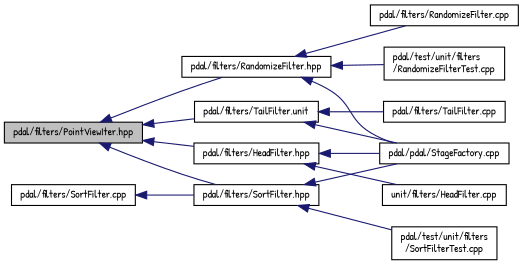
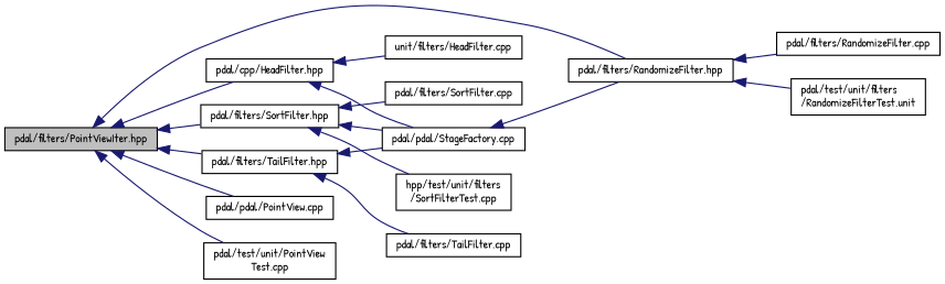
  digraph {
    fontname="Patrick Hand"
    rankdir=LR
    node [color=black fillcolor=white fontname="Patrick Hand" fontsize=10 shape=record style=filled]
    edge [color=midnightblue dir=back fontname="Patrick Hand" fontsize=10 labelfontname=Helvetica labelfontsize=10 style=solid]
    n1 [fillcolor=grey75 fontcolor=black height=0.2 label="pdal/filters/PointViewIter.hpp" width=0.4]
-   n2 [height=0.2 label="pdal/filters/HeadFilter.hpp" width=0.4]
+   n2 [height=0.2 label="pdal/cpp/HeadFilter.hpp" width=0.4]
    n3 [height=0.2 label="pdal/filters/RandomizeFilter.hpp" width=0.4]
    n4 [height=0.2 label="pdal/filters/SortFilter.hpp" width=0.4]
-   n5 [height=0.2 label="pdal/filters/TailFilter.unit" width=0.4]
+   n5 [height=0.2 label="pdal/filters/TailFilter.hpp" width=0.4]
+   n6 [height=0.2 label="pdal/pdal/PointView.cpp" width=0.4]
+   n7 [height=0.2 label="pdal/test/unit/PointView\lTest.cpp" width=0.4]
    n8 [height=0.2 label="unit/filters/HeadFilter.cpp" width=0.4]
    n9 [height=0.2 label="pdal/pdal/StageFactory.cpp" width=0.4]
    n10 [height=0.2 label="pdal/filters/RandomizeFilter.cpp" width=0.4]
-   n11 [height=0.2 label="pdal/test/unit/filters\l/RandomizeFilterTest.cpp" width=0.4]
+   n11 [height=0.2 label="pdal/test/unit/filters\l/RandomizeFilterTest.unit" width=0.4]
    n12 [height=0.2 label="pdal/filters/SortFilter.cpp" width=0.4]
-   n13 [height=0.2 label="pdal/test/unit/filters\l/SortFilterTest.cpp" width=0.4]
+   n13 [height=0.2 label="hpp/test/unit/filters\l/SortFilterTest.cpp" width=0.4]
    n14 [height=0.2 label="pdal/filters/TailFilter.cpp" width=0.4]
    n1 -> n2
    n1 -> n3
    n1 -> n4
    n1 -> n5
+   n1 -> n6
+   n1 -> n7
    n2 -> n8
    n2 -> n9
-   n3 -> n9
+   n9 -> n3
    n3 -> n10
    n3 -> n11
    n4 -> n9
-   n12 -> n4
+   n4 -> n12
    n4 -> n13
    n5 -> n9
    n5 -> n14
  }
